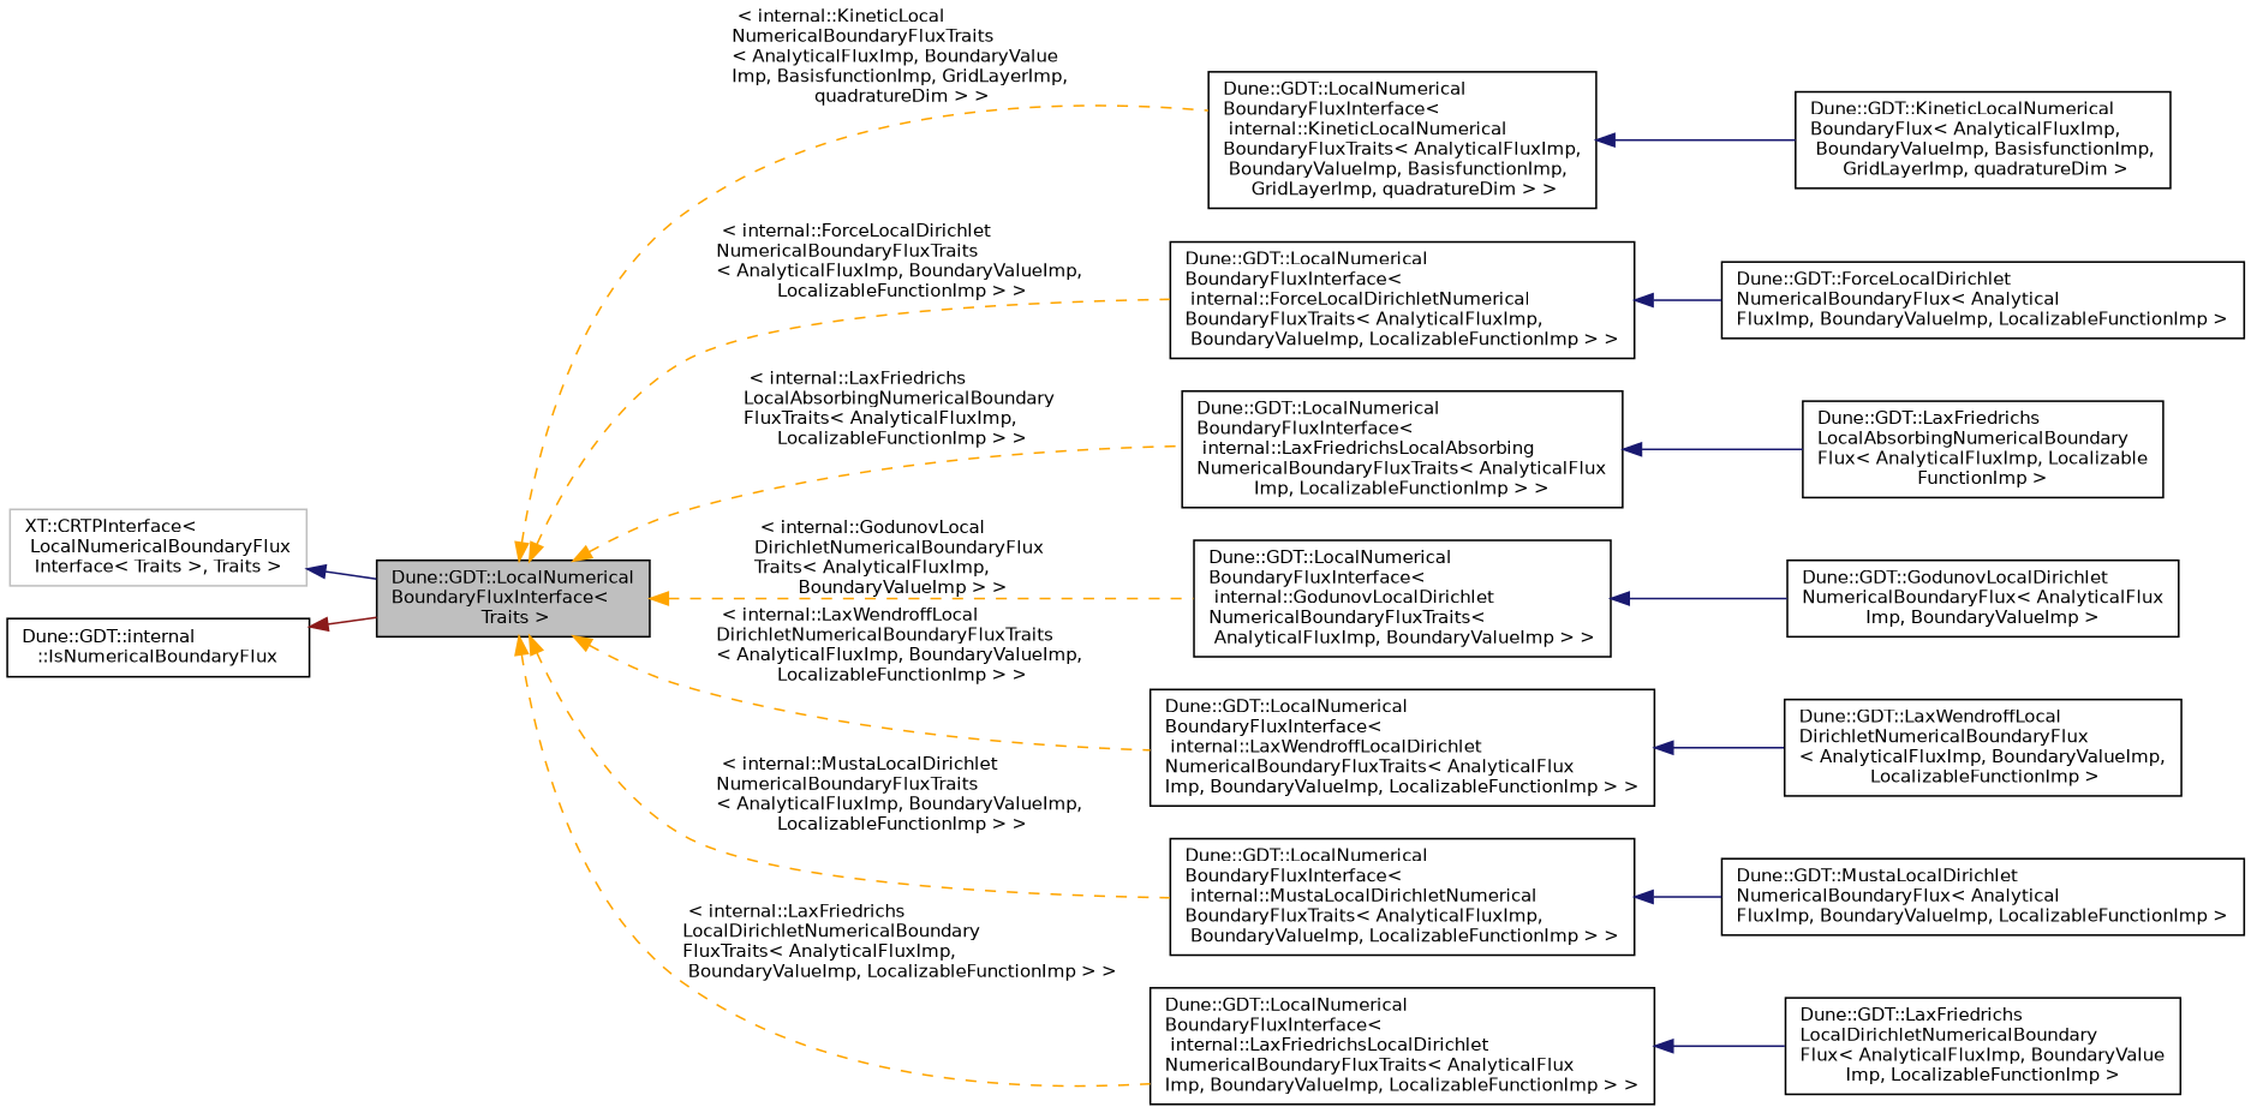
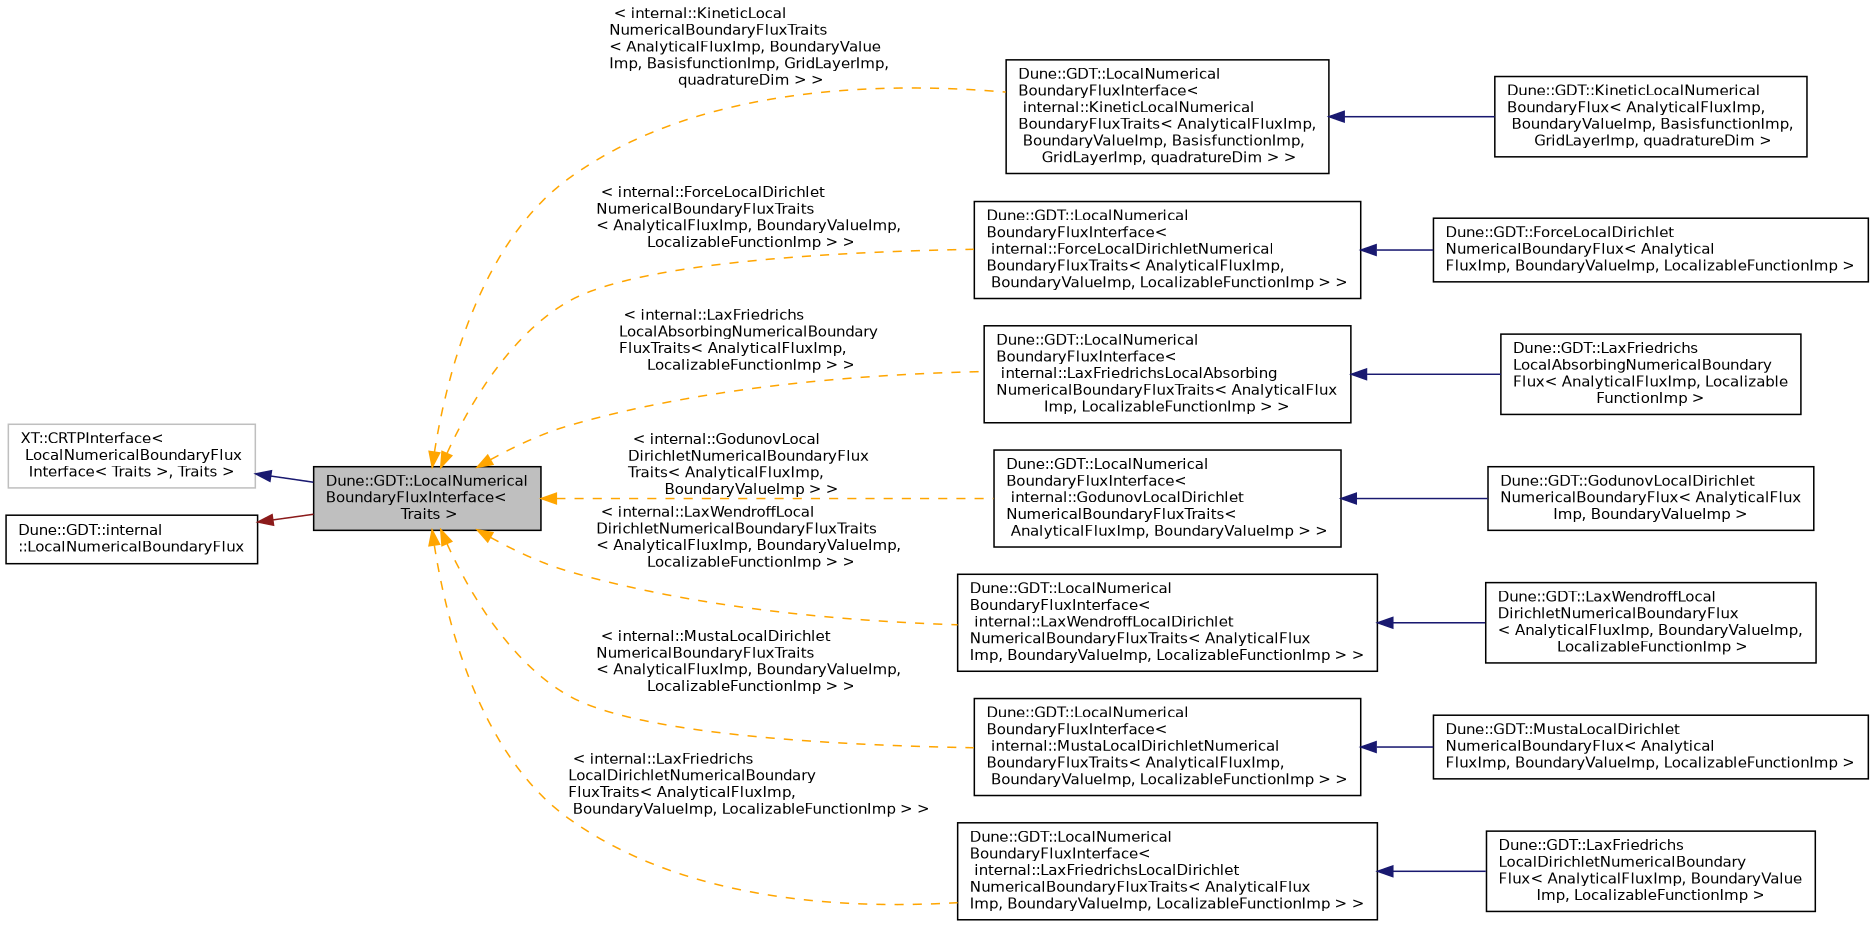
  digraph {
    rankdir=LR
    node [color=black fillcolor=white fontname=Helvetica fontsize=10 shape=record style=filled]
    edge [color=midnightblue dir=back fontname=Helvetica fontsize=10 labelfontname=Helvetica labelfontsize=10 style=solid]
    n1 [fillcolor=grey75 fontcolor=black height=0.2 label="Dune::GDT::LocalNumerical\lBoundaryFluxInterface\<\l Traits \>" width=0.4]
    n2 [height=0.2 label="Dune::GDT::LocalNumerical\lBoundaryFluxInterface\<\l internal::KineticLocalNumerical\lBoundaryFluxTraits\< AnalyticalFluxImp,\l BoundaryValueImp, BasisfunctionImp,\l GridLayerImp, quadratureDim \> \>" width=0.4]
    n3 [height=0.2 label="Dune::GDT::LocalNumerical\lBoundaryFluxInterface\<\l internal::ForceLocalDirichletNumerical\lBoundaryFluxTraits\< AnalyticalFluxImp,\l BoundaryValueImp, LocalizableFunctionImp \> \>" width=0.4]
    n4 [height=0.2 label="Dune::GDT::LocalNumerical\lBoundaryFluxInterface\<\l internal::LaxFriedrichsLocalAbsorbing\lNumericalBoundaryFluxTraits\< AnalyticalFlux\lImp, LocalizableFunctionImp \> \>" width=0.4]
    n5 [height=0.2 label="Dune::GDT::LocalNumerical\lBoundaryFluxInterface\<\l internal::GodunovLocalDirichlet\lNumericalBoundaryFluxTraits\<\l AnalyticalFluxImp, BoundaryValueImp \> \>" width=0.4]
    n6 [height=0.2 label="Dune::GDT::LocalNumerical\lBoundaryFluxInterface\<\l internal::LaxWendroffLocalDirichlet\lNumericalBoundaryFluxTraits\< AnalyticalFlux\lImp, BoundaryValueImp, LocalizableFunctionImp \> \>" width=0.4]
    n7 [height=0.2 label="Dune::GDT::LocalNumerical\lBoundaryFluxInterface\<\l internal::MustaLocalDirichletNumerical\lBoundaryFluxTraits\< AnalyticalFluxImp,\l BoundaryValueImp, LocalizableFunctionImp \> \>" width=0.4]
    n8 [height=0.2 label="Dune::GDT::LocalNumerical\lBoundaryFluxInterface\<\l internal::LaxFriedrichsLocalDirichlet\lNumericalBoundaryFluxTraits\< AnalyticalFlux\lImp, BoundaryValueImp, LocalizableFunctionImp \> \>" width=0.4]
    n9 [color=grey75 height=0.2 label="XT::CRTPInterface\<\l LocalNumericalBoundaryFlux\lInterface\< Traits \>, Traits \>" width=0.4]
-   n10 [height=0.2 label="Dune::GDT::internal\l::IsNumericalBoundaryFlux" width=0.4]
+   n10 [height=0.2 label="Dune::GDT::internal\l::LocalNumericalBoundaryFlux" width=0.4]
    n11 [height=0.2 label="Dune::GDT::KineticLocalNumerical\lBoundaryFlux\< AnalyticalFluxImp,\l BoundaryValueImp, BasisfunctionImp,\l GridLayerImp, quadratureDim \>" width=0.4]
    n12 [height=0.2 label="Dune::GDT::ForceLocalDirichlet\lNumericalBoundaryFlux\< Analytical\lFluxImp, BoundaryValueImp, LocalizableFunctionImp \>" width=0.4]
    n13 [height=0.2 label="Dune::GDT::LaxFriedrichs\lLocalAbsorbingNumericalBoundary\lFlux\< AnalyticalFluxImp, Localizable\lFunctionImp \>" width=0.4]
    n14 [height=0.2 label="Dune::GDT::GodunovLocalDirichlet\lNumericalBoundaryFlux\< AnalyticalFlux\lImp, BoundaryValueImp \>" width=0.4]
    n15 [height=0.2 label="Dune::GDT::LaxWendroffLocal\lDirichletNumericalBoundaryFlux\l\< AnalyticalFluxImp, BoundaryValueImp,\l LocalizableFunctionImp \>" width=0.4]
    n16 [height=0.2 label="Dune::GDT::MustaLocalDirichlet\lNumericalBoundaryFlux\< Analytical\lFluxImp, BoundaryValueImp, LocalizableFunctionImp \>" width=0.4]
    n17 [height=0.2 label="Dune::GDT::LaxFriedrichs\lLocalDirichletNumericalBoundary\lFlux\< AnalyticalFluxImp, BoundaryValue\lImp, LocalizableFunctionImp \>" width=0.4]
    n1 -> n2 [color=orange label=" \< internal::KineticLocal\lNumericalBoundaryFluxTraits\l\< AnalyticalFluxImp, BoundaryValue\lImp, BasisfunctionImp, GridLayerImp,\l quadratureDim \> \>" style=dashed]
    n1 -> n3 [color=orange label=" \< internal::ForceLocalDirichlet\lNumericalBoundaryFluxTraits\l\< AnalyticalFluxImp, BoundaryValueImp,\l LocalizableFunctionImp \> \>" style=dashed]
    n1 -> n4 [color=orange label=" \< internal::LaxFriedrichs\lLocalAbsorbingNumericalBoundary\lFluxTraits\< AnalyticalFluxImp,\l LocalizableFunctionImp \> \>" style=dashed]
    n1 -> n5 [color=orange label=" \< internal::GodunovLocal\lDirichletNumericalBoundaryFlux\lTraits\< AnalyticalFluxImp,\l BoundaryValueImp \> \>" style=dashed]
    n1 -> n6 [color=orange label=" \< internal::LaxWendroffLocal\lDirichletNumericalBoundaryFluxTraits\l\< AnalyticalFluxImp, BoundaryValueImp,\l LocalizableFunctionImp \> \>" style=dashed]
    n1 -> n7 [color=orange label=" \< internal::MustaLocalDirichlet\lNumericalBoundaryFluxTraits\l\< AnalyticalFluxImp, BoundaryValueImp,\l LocalizableFunctionImp \> \>" style=dashed]
    n1 -> n8 [color=orange label=" \< internal::LaxFriedrichs\lLocalDirichletNumericalBoundary\lFluxTraits\< AnalyticalFluxImp,\l BoundaryValueImp, LocalizableFunctionImp \> \>" style=dashed]
    n2 -> n11
    n3 -> n12
    n4 -> n13
    n5 -> n14
    n6 -> n15
    n7 -> n16
    n8 -> n17
    n9 -> n1
    n10 -> n1 [color=firebrick4]
  }
